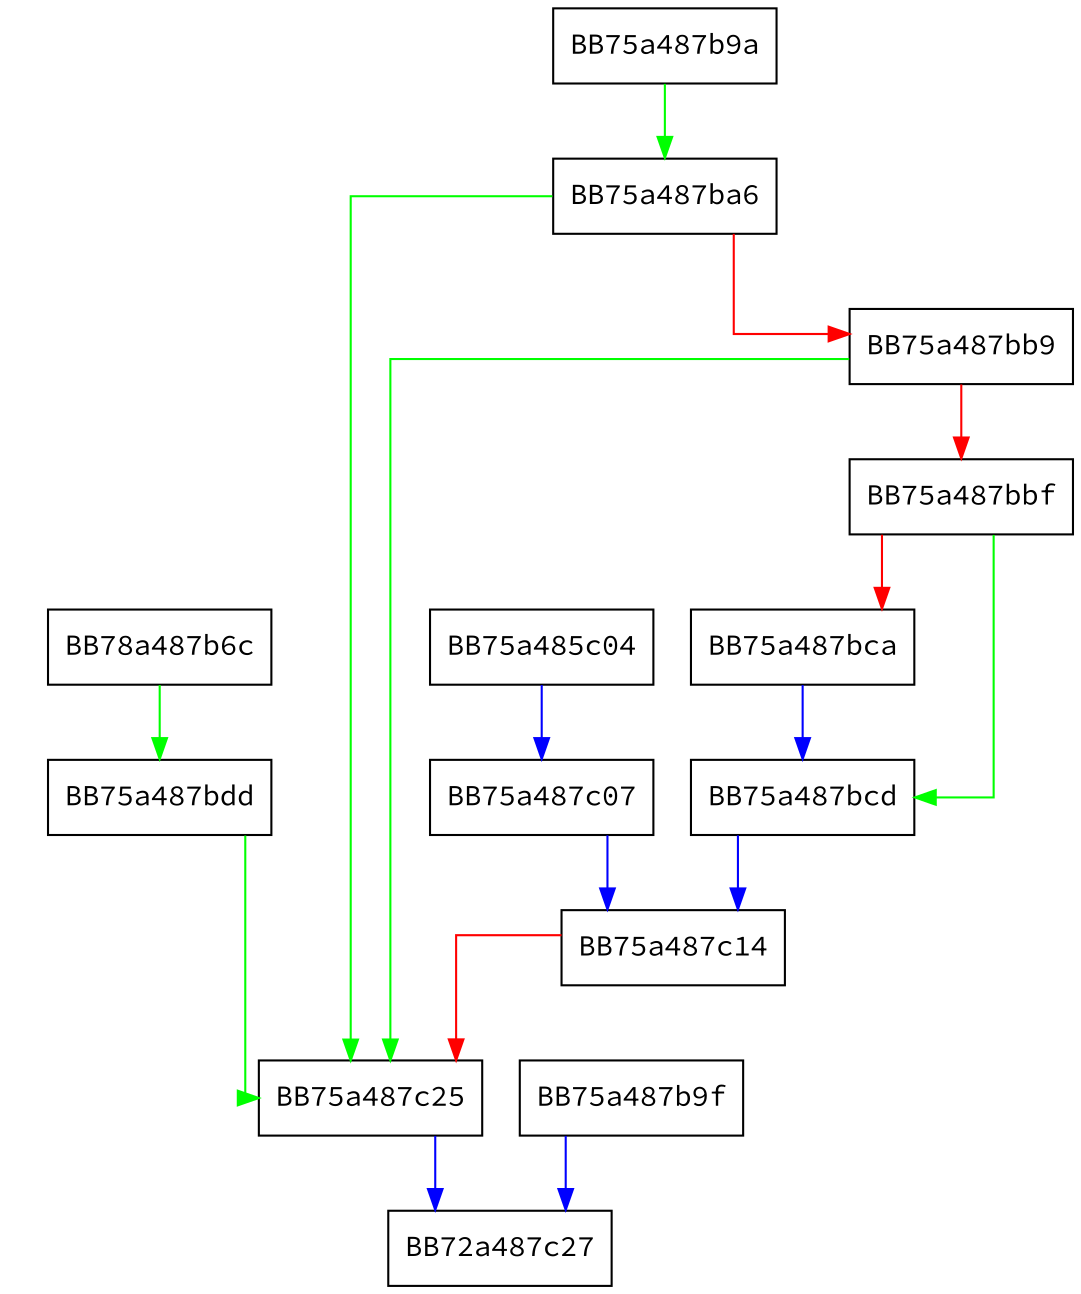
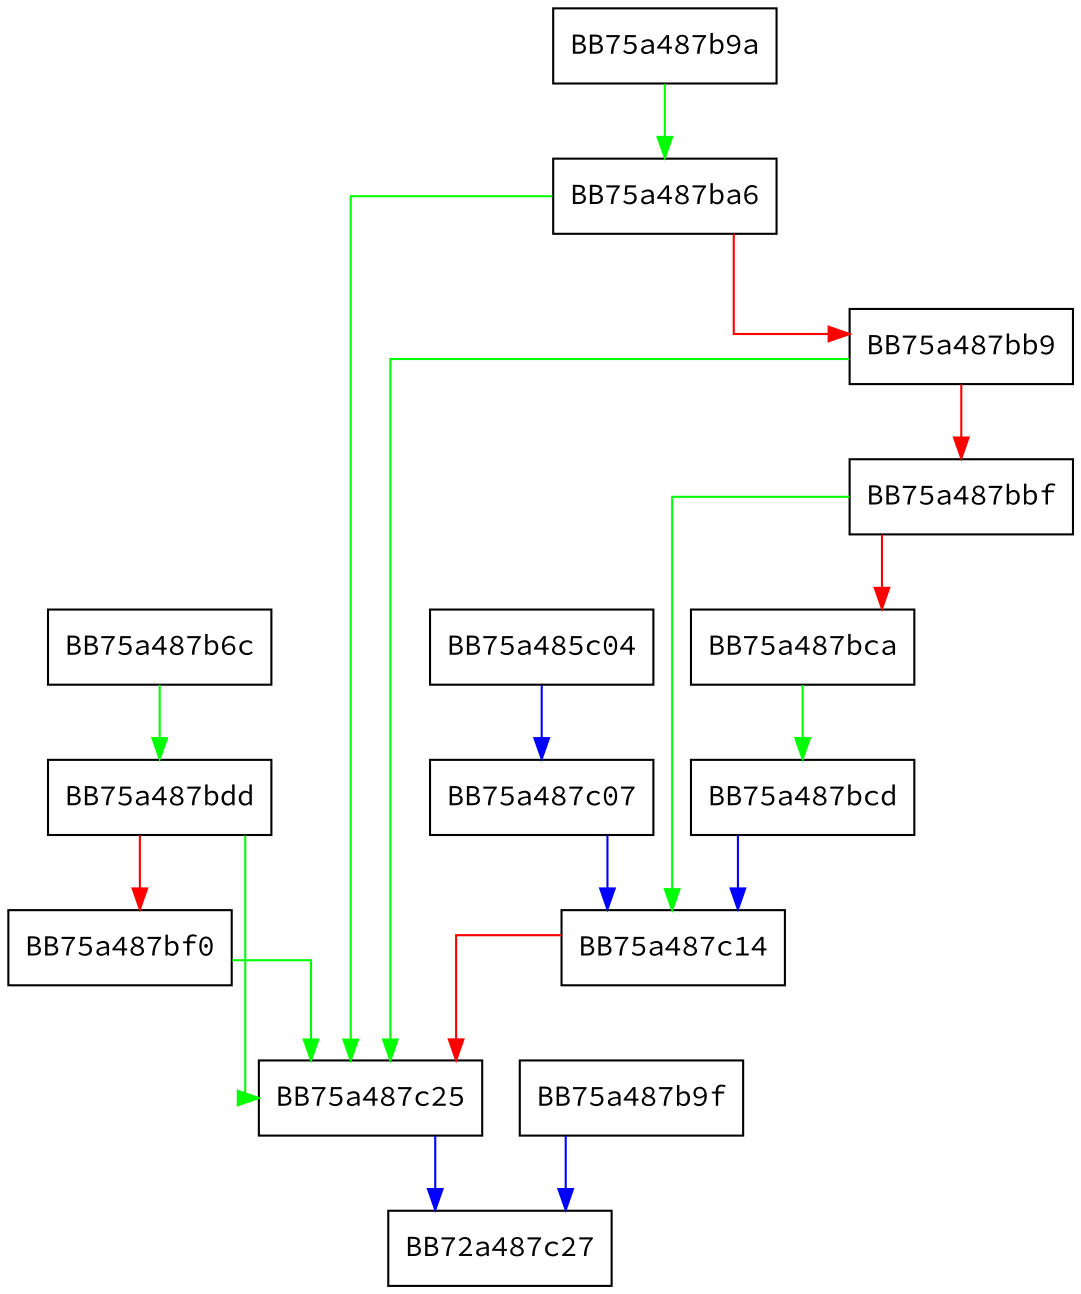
  digraph {
    fontname="Source Code Pro"
    splines=ortho
    node [fontname="Source Code Pro" shape=box]
    edge [color=green fontname="Source Code Pro"]
-   BB75a487b6c [label=BB78a487b6c]
+   BB75a487b6c
    BB75a487bdd
    BB75a487c25
+   BB75a487bf0
    n5 [label=BB72a487c27]
    BB75a487b9a
    BB75a487ba6
    BB75a487bb9
    BB75a487b9f
    BB75a487bbf
    BB75a487bcd
    BB75a487bca
    BB75a487c14
    BB75a487c07
    n15 [label=BB75a485c04]
    BB75a487b6c -> BB75a487bdd
    BB75a487bdd -> BB75a487c25
+   BB75a487bdd -> BB75a487bf0 [color=red]
    BB75a487c25 -> n5 [color=blue]
+   BB75a487bf0 -> BB75a487c25
    BB75a487b9a -> BB75a487ba6
    BB75a487ba6 -> BB75a487c25
    BB75a487ba6 -> BB75a487bb9 [color=red]
    BB75a487bb9 -> BB75a487c25
    BB75a487bb9 -> BB75a487bbf [color=red]
    BB75a487b9f -> n5 [color=blue]
-   BB75a487bbf -> BB75a487bcd
+   BB75a487bbf -> BB75a487c14
    BB75a487bbf -> BB75a487bca [color=red]
    BB75a487bcd -> BB75a487c14 [color=blue]
-   BB75a487bca -> BB75a487bcd [color=blue]
+   BB75a487bca -> BB75a487bcd
    BB75a487c14 -> BB75a487c25 [color=red]
    BB75a487c07 -> BB75a487c14 [color=blue]
    n15 -> BB75a487c07 [color=blue]
  }
